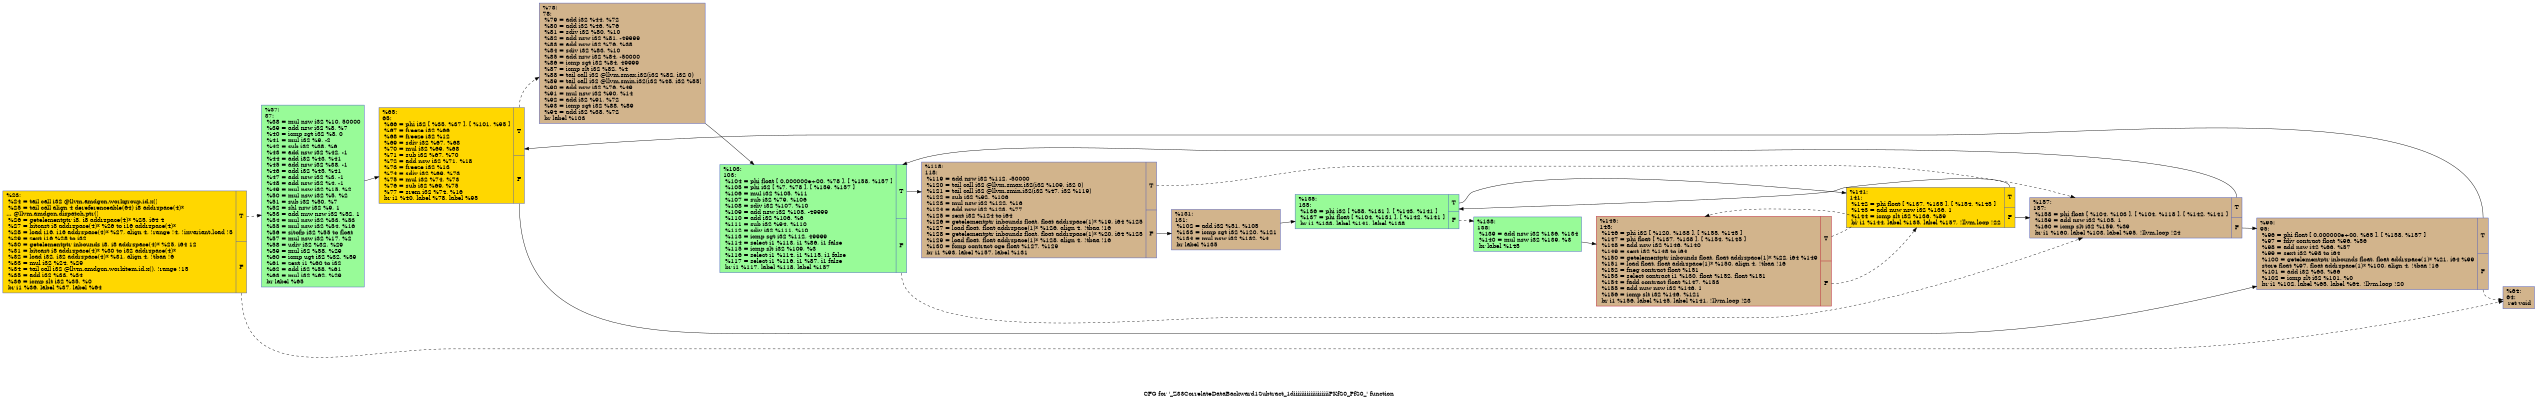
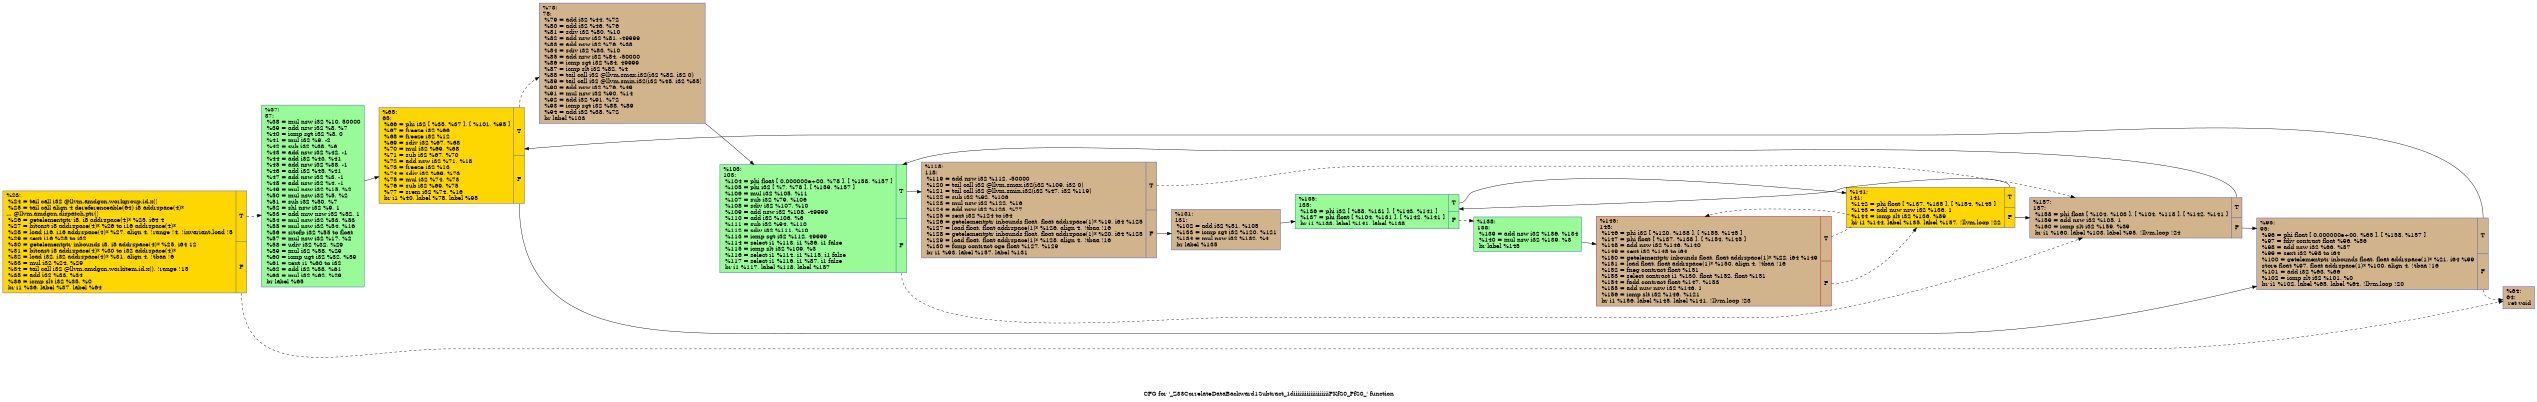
  digraph {
    label="CFG for '_Z33CorrelateDataBackward1Subtract_1diiiiiiiiiiiiiiiiiiiPKfS0_PfS0_' function"
    rankdir=LR
    node [color="#3d50c3ff" fillcolor=tan shape=record style=filled]
    edge [style=solid tailport=s0]
    n1 [fillcolor=gold label="{%23:\l  %24 = tail call i32 @llvm.amdgcn.workgroup.id.x()\l  %25 = tail call align 4 dereferenceable(64) i8 addrspace(4)*\l... @llvm.amdgcn.dispatch.ptr()\l  %26 = getelementptr i8, i8 addrspace(4)* %25, i64 4\l  %27 = bitcast i8 addrspace(4)* %26 to i16 addrspace(4)*\l  %28 = load i16, i16 addrspace(4)* %27, align 4, !range !4, !invariant.load !5\l  %29 = zext i16 %28 to i32\l  %30 = getelementptr inbounds i8, i8 addrspace(4)* %25, i64 12\l  %31 = bitcast i8 addrspace(4)* %30 to i32 addrspace(4)*\l  %32 = load i32, i32 addrspace(4)* %31, align 4, !tbaa !6\l  %33 = mul i32 %24, %29\l  %34 = tail call i32 @llvm.amdgcn.workitem.id.x(), !range !15\l  %35 = add i32 %33, %34\l  %36 = icmp slt i32 %35, %0\l  br i1 %36, label %37, label %64\l|{<s0>T|<s1>F}}"]
    n2 [fillcolor=palegreen label="{%37:\l37:                                               \l  %38 = mul nsw i32 %10, 50000\l  %39 = add nsw i32 %8, %7\l  %40 = icmp sgt i32 %8, 0\l  %41 = mul i32 %9, -2\l  %42 = sub i32 %38, %6\l  %43 = add nsw i32 %42, -1\l  %44 = add i32 %43, %41\l  %45 = add nsw i32 %38, -1\l  %46 = add i32 %45, %41\l  %47 = add nsw i32 %3, -1\l  %48 = add nsw i32 %4, -1\l  %49 = mul nsw i32 %15, %2\l  %50 = mul nsw i32 %5, %2\l  %51 = sub i32 %50, %7\l  %52 = shl nsw i32 %9, 1\l  %53 = add nuw nsw i32 %52, 1\l  %54 = mul nsw i32 %53, %53\l  %55 = mul nsw i32 %54, %16\l  %56 = sitofp i32 %55 to float\l  %57 = mul nsw i32 %17, %2\l  %58 = udiv i32 %32, %29\l  %59 = mul i32 %58, %29\l  %60 = icmp ugt i32 %32, %59\l  %61 = zext i1 %60 to i32\l  %62 = add i32 %58, %61\l  %63 = mul i32 %62, %29\l  br label %65\l}"]
    n3 [label="{%64:\l64:                                               \l  ret void\l}"]
    n4 [fillcolor=gold label="{%65:\l65:                                               \l  %66 = phi i32 [ %35, %37 ], [ %101, %95 ]\l  %67 = freeze i32 %66\l  %68 = freeze i32 %12\l  %69 = sdiv i32 %67, %68\l  %70 = mul i32 %69, %68\l  %71 = sub i32 %67, %70\l  %72 = add nsw i32 %71, %18\l  %73 = freeze i32 %13\l  %74 = sdiv i32 %69, %73\l  %75 = mul i32 %74, %73\l  %76 = sub i32 %69, %75\l  %77 = srem i32 %74, %16\l  br i1 %40, label %78, label %95\l|{<s0>T|<s1>F}}"]
    n5 [label="{%78:\l78:                                               \l  %79 = add i32 %44, %72\l  %80 = add i32 %46, %76\l  %81 = sdiv i32 %80, %10\l  %82 = add nsw i32 %81, -49999\l  %83 = add nsw i32 %76, %38\l  %84 = sdiv i32 %83, %10\l  %85 = add nsw i32 %84, -50000\l  %86 = icmp sgt i32 %84, 49999\l  %87 = icmp slt i32 %82, %4\l  %88 = tail call i32 @llvm.smax.i32(i32 %82, i32 0)\l  %89 = tail call i32 @llvm.smin.i32(i32 %48, i32 %85)\l  %90 = add nsw i32 %76, %49\l  %91 = mul nsw i32 %90, %14\l  %92 = add i32 %91, %72\l  %93 = icmp sgt i32 %88, %89\l  %94 = add i32 %38, %72\l  br label %103\l}"]
-   n6 [label="{%95:\l95:                                               \l  %96 = phi float [ 0.000000e+00, %65 ], [ %158, %157 ]\l  %97 = fdiv contract float %96, %56\l  %98 = add nsw i42 %66, %57\l  %99 = sext i32 %98 to i64\l  %100 = getelementptr inbounds float, float addrspace(1)* %21, i64 %99\l  store float %97, float addrspace(1)* %100, align 4, !tbaa !16\l  %101 = add i32 %63, %66\l  %102 = icmp slt i32 %101, %0\l  br i1 %102, label %65, label %64, !llvm.loop !20\l|{<s0>T|<s1>F}}"]
+   n6 [label="{%95:\l95:                                               \l  %96 = phi float [ 0.000000e+00, %65 ], [ %158, %157 ]\l  %97 = fdiv contract float %96, %56\l  %98 = add nsw i32 %66, %57\l  %99 = sext i32 %98 to i64\l  %100 = getelementptr inbounds float, float addrspace(1)* %21, i64 %99\l  store float %97, float addrspace(1)* %100, align 4, !tbaa !16\l  %101 = add i32 %63, %66\l  %102 = icmp slt i32 %101, %0\l  br i1 %102, label %65, label %64, !llvm.loop !20\l|{<s0>T|<s1>F}}"]
    n7 [fillcolor=palegreen label="{%103:\l103:                                              \l  %104 = phi float [ 0.000000e+00, %78 ], [ %158, %157 ]\l  %105 = phi i32 [ %7, %78 ], [ %159, %157 ]\l  %106 = mul i32 %105, %11\l  %107 = sub i32 %79, %106\l  %108 = sdiv i32 %107, %10\l  %109 = add nsw i32 %108, -49999\l  %110 = add i32 %106, %6\l  %111 = sub i32 %94, %110\l  %112 = sdiv i32 %111, %10\l  %113 = icmp sgt i32 %112, 49999\l  %114 = select i1 %113, i1 %86, i1 false\l  %115 = icmp slt i32 %109, %3\l  %116 = select i1 %114, i1 %115, i1 false\l  %117 = select i1 %116, i1 %87, i1 false\l  br i1 %117, label %118, label %157\l|{<s0>T|<s1>F}}"]
    n8 [label="{%118:\l118:                                              \l  %119 = add nsw i32 %112, -50000\l  %120 = tail call i32 @llvm.smax.i32(i32 %109, i32 0)\l  %121 = tail call i32 @llvm.smin.i32(i32 %47, i32 %119)\l  %122 = sub i32 %92, %106\l  %123 = mul nsw i32 %122, %16\l  %124 = add nsw i32 %123, %77\l  %125 = sext i32 %124 to i64\l  %126 = getelementptr inbounds float, float addrspace(1)* %19, i64 %125\l  %127 = load float, float addrspace(1)* %126, align 4, !tbaa !16\l  %128 = getelementptr inbounds float, float addrspace(1)* %20, i64 %125\l  %129 = load float, float addrspace(1)* %128, align 4, !tbaa !16\l  %130 = fcmp contract oge float %127, %129\l  br i1 %93, label %157, label %131\l|{<s0>T|<s1>F}}"]
    n9 [label="{%157:\l157:                                              \l  %158 = phi float [ %104, %103 ], [ %104, %118 ], [ %142, %141 ]\l  %159 = add nsw i32 %105, 1\l  %160 = icmp slt i32 %159, %39\l  br i1 %160, label %103, label %95, !llvm.loop !24\l|{<s0>T|<s1>F}}"]
    n10 [label="{%131:\l131:                                              \l  %102 = add i32 %51, %105\l  %133 = icmp sgt i32 %120, %121\l  %134 = mul nsw i32 %132, %4\l  br label %135\l}"]
    n11 [fillcolor=palegreen label="{%135:\l135:                                              \l  %136 = phi i32 [ %88, %131 ], [ %143, %141 ]\l  %137 = phi float [ %104, %131 ], [ %142, %141 ]\l  br i1 %133, label %141, label %138\l|{<s0>T|<s1>F}}"]
    n12 [fillcolor=gold label="{%141:\l141:                                              \l  %142 = phi float [ %137, %135 ], [ %154, %145 ]\l  %143 = add nuw nsw i32 %136, 1\l  %144 = icmp slt i32 %136, %89\l  br i1 %144, label %135, label %157, !llvm.loop !22\l|{<s0>T|<s1>F}}"]
    n13 [fillcolor=palegreen label="{%138:\l138:                                              \l  %139 = add nsw i32 %136, %134\l  %140 = mul nsw i32 %139, %3\l  br label %145\l}"]
    n14 [color="#b70d28ff" label="{%145:\l145:                                              \l  %146 = phi i32 [ %120, %138 ], [ %155, %145 ]\l  %147 = phi float [ %137, %138 ], [ %154, %145 ]\l  %148 = add nsw i32 %146, %140\l  %149 = sext i32 %148 to i64\l  %150 = getelementptr inbounds float, float addrspace(1)* %22, i64 %149\l  %151 = load float, float addrspace(1)* %150, align 4, !tbaa !16\l  %152 = fneg contract float %151\l  %153 = select contract i1 %130, float %152, float %151\l  %154 = fadd contract float %147, %153\l  %155 = add nuw nsw i32 %146, 1\l  %156 = icmp slt i32 %146, %121\l  br i1 %156, label %145, label %141, !llvm.loop !23\l|{<s0>T|<s1>F}}"]
    n1 -> n2 [style=dashed]
    n1 -> n3 [style=dashed tailport=s1]
    n2 -> n4
    n4 -> n5 [style=dashed]
    n4 -> n6 [tailport=s1]
    n5 -> n7
    n6 -> n3 [style=dashed tailport=s1]
    n6 -> n4
    n7 -> n8
    n7 -> n9 [style=dashed tailport=s1]
    n8 -> n9 [style=dashed]
    n8 -> n10 [tailport=s1]
    n9 -> n6 [tailport=s1]
    n9 -> n7
    n10 -> n11
    n11 -> n12
    n11 -> n13 [style=dashed tailport=s1]
    n12 -> n9 [tailport=s1]
    n12 -> n11
    n13 -> n14
    n14 -> n12 [style=dashed tailport=s1]
    n14 -> n14 [style=dashed]
  }
